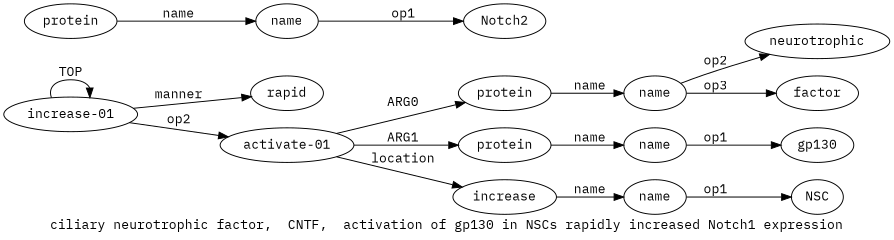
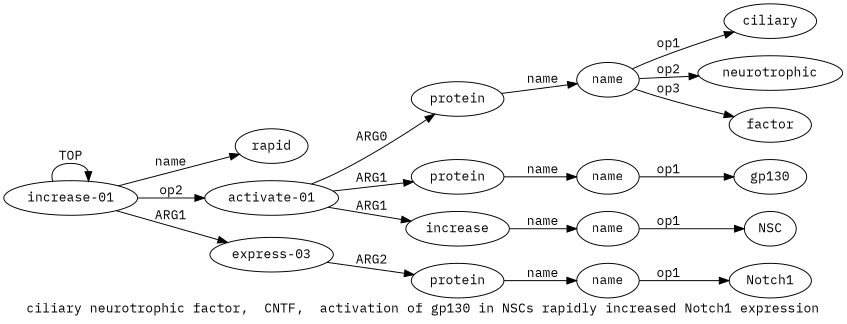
  digraph {
    fontname="IBM Plex Mono"
    label="ciliary neurotrophic factor,  CNTF,  activation of gp130 in NSCs rapidly increased Notch1 expression"
    rankdir=LR
    node [color=black fontname="IBM Plex Mono" gold_ind=-1 gold_label=name test_ind=-1 test_label=name]
    edge [color=black fontname="IBM Plex Mono" gold_label=op1 test_label=op1]
+   n1 [gold_label=ciliary label=ciliary test_label=ciliary]
    n2 [gold_ind=11 gold_label=rapid label=rapid test_ind=11 test_label=rapid]
    n3 [gold_ind=10 label=name test_ind=10]
-   n4 [gold_label=Notch1 label=Notch2 test_label=Notch1]
+   n4 [gold_label=Notch1 label=Notch1 test_label=Notch1]
    n5 [gold_label=gp130 label=gp130 test_label=gp130]
    n6 [gold_label=neurotrophic label=neurotrophic test_label=neurotrophic]
    n7 [gold_label=factor label=factor test_label=factor]
    n8 [gold_label=NSC label=NSC test_label=NSC]
    n9 [gold_ind=1 gold_label="activate-01" label="activate-01" test_ind=1 test_label="activate-01"]
    n10 [gold_ind=2 gold_label=protein label=protein test_ind=2 test_label=protein]
    n11 [gold_ind=4 gold_label=protein label=protein test_ind=4 test_label=protein]
    n12 [gold_ind=6 gold_label=cell label=increase test_ind=6 test_label=cell]
    n13 [gold_ind=3 label=name test_ind=3]
    n14 [gold_ind=5 label=name test_ind=5]
    n15 [gold_ind=7 label=name test_ind=7]
    n16 [gold_ind=0 gold_label="increase-01" label="increase-01" test_ind=0 test_label="increase-01"]
+   n17 [gold_ind=8 gold_label="express-03" label="express-03" test_ind=8 test_label="express-03"]
    n18 [gold_ind=9 gold_label=protein label=protein test_ind=9 test_label=protein]
    n3 -> n4 [label=op1]
    n9 -> n10 [gold_label=ARG0 label=ARG0 test_label=ARG0]
    n9 -> n11 [gold_label=ARG1 label=ARG1 test_label=ARG1]
-   n9 -> n12 [gold_label=location label=location test_label=location]
+   n9 -> n12 [gold_label=location label=ARG1 test_label=location]
    n10 -> n13 [gold_label=name label=name test_label=name]
    n11 -> n14 [gold_label=name label=name test_label=name]
    n12 -> n15 [gold_label=name label=name test_label=name]
+   n13 -> n1 [label=op1]
    n13 -> n6 [gold_label=op2 label=op2 test_label=op2]
    n13 -> n7 [gold_label=op3 label=op3 test_label=op3]
    n14 -> n5 [label=op1]
    n15 -> n8 [label=op1]
-   n16 -> n2 [gold_label=manner label=manner test_label=manner]
+   n16 -> n2 [gold_label=manner label=name test_label=manner]
    n16 -> n9 [gold_label=ARG0 label=op2 test_label=ARG0]
    n16 -> n16 [gold_label=TOP label=TOP test_label=TOP]
+   n16 -> n17 [gold_label=ARG1 label=ARG1 test_label=ARG1]
+   n17 -> n18 [gold_label=ARG2 label=ARG2 test_label=ARG2]
    n18 -> n3 [gold_label=name label=name test_label=name]
  }
